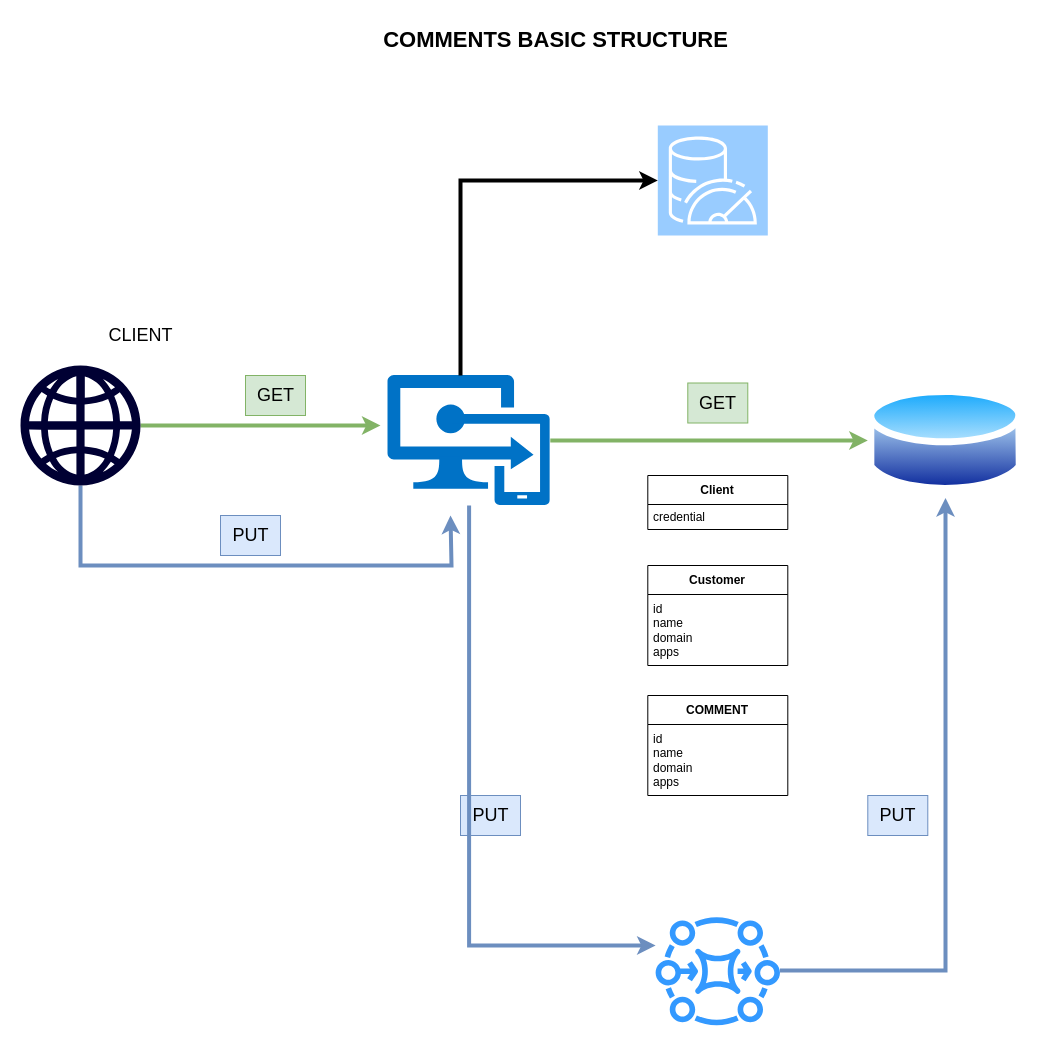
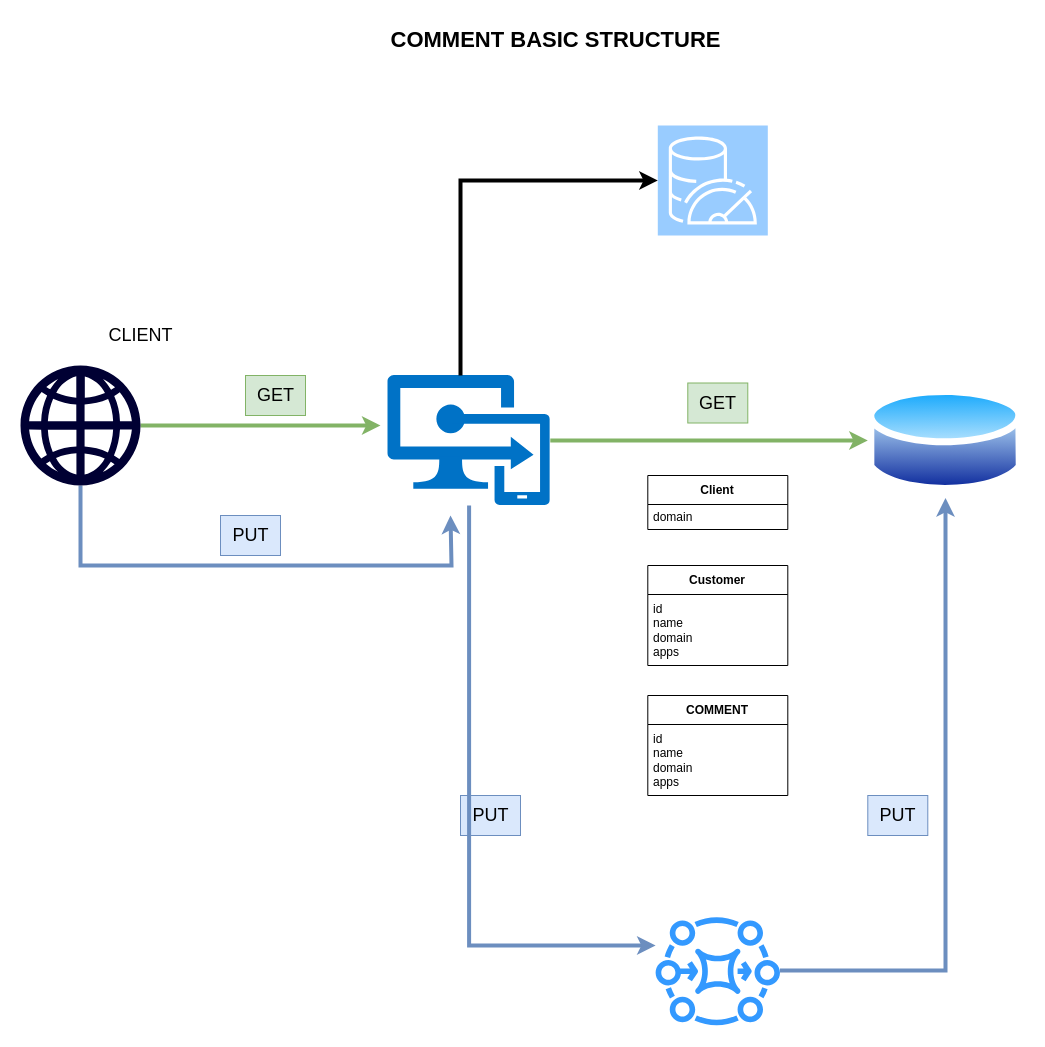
  <mxCell id="0" />
  <mxCell id="1" parent="0" />
  <mxCell id="2" value="" style="sketch=0;outlineConnect=0;fontColor=#232F3E;gradientColor=none;fillColor=#3399FF;strokeColor=none;dashed=0;verticalLabelPosition=bottom;verticalAlign=top;align=center;html=1;fontSize=12;fontStyle=0;aspect=fixed;pointerEvents=1;shape=mxgraph.aws4.mq_broker;" vertex="1" parent="1"><mxGeometry x="655.12" y="915" width="124.35" height="110" as="geometry" /></mxCell>
  <mxCell id="3" value="" style="group" vertex="1" connectable="0" parent="1"><mxGeometry x="20" y="20" width="1002.71" height="950" as="geometry" /></mxCell>
  <mxCell id="4" value="" style="image;sketch=0;aspect=fixed;html=1;points=[];align=center;fontSize=12;image=img/lib/mscae/Intune_App_Protection.svg;" vertex="1" parent="3"><mxGeometry x="367.3" y="355" width="162.5" height="130" as="geometry" /></mxCell>
  <mxCell id="5" value="" style="group" vertex="1" connectable="0" parent="3"><mxGeometry x="627.3" y="455" width="140" height="310" as="geometry" /></mxCell>
  <mxCell id="6" value="Client" style="swimlane;fontStyle=1;align=center;verticalAlign=middle;childLayout=stackLayout;horizontal=1;startSize=29;horizontalStack=0;resizeParent=1;resizeParentMax=0;resizeLast=0;collapsible=0;marginBottom=0;html=1;whiteSpace=wrap;" vertex="1" parent="5"><mxGeometry width="140" height="54" as="geometry" /></mxCell>
- <mxCell id="7" value="credential" style="text;html=1;strokeColor=none;fillColor=none;align=left;verticalAlign=middle;spacingLeft=4;spacingRight=4;overflow=hidden;rotatable=0;points=[[0,0.5],[1,0.5]];portConstraint=eastwest;whiteSpace=wrap;" vertex="1" parent="6"><mxGeometry y="29" width="140" height="25" as="geometry" /></mxCell>
+ <mxCell id="7" value="domain" style="text;html=1;strokeColor=none;fillColor=none;align=left;verticalAlign=middle;spacingLeft=4;spacingRight=4;overflow=hidden;rotatable=0;points=[[0,0.5],[1,0.5]];portConstraint=eastwest;whiteSpace=wrap;" vertex="1" parent="6"><mxGeometry y="29" width="140" height="25" as="geometry" /></mxCell>
  <mxCell id="8" value="Customer" style="swimlane;fontStyle=1;align=center;verticalAlign=middle;childLayout=stackLayout;horizontal=1;startSize=29;horizontalStack=0;resizeParent=1;resizeParentMax=0;resizeLast=0;collapsible=0;marginBottom=0;html=1;whiteSpace=wrap;" vertex="1" parent="5"><mxGeometry y="90" width="140" height="100" as="geometry" /></mxCell>
  <mxCell id="9" value="id&lt;br&gt;name&lt;br&gt;domain&lt;br&gt;apps" style="text;html=1;strokeColor=none;fillColor=none;align=left;verticalAlign=middle;spacingLeft=4;spacingRight=4;overflow=hidden;rotatable=0;points=[[0,0.5],[1,0.5]];portConstraint=eastwest;whiteSpace=wrap;" vertex="1" parent="8"><mxGeometry y="29" width="140" height="71" as="geometry" /></mxCell>
  <mxCell id="10" value="COMMENT" style="swimlane;fontStyle=1;align=center;verticalAlign=middle;childLayout=stackLayout;horizontal=1;startSize=29;horizontalStack=0;resizeParent=1;resizeParentMax=0;resizeLast=0;collapsible=0;marginBottom=0;html=1;whiteSpace=wrap;" vertex="1" parent="5"><mxGeometry y="220" width="140" height="100" as="geometry" /></mxCell>
  <mxCell id="11" value="id&lt;br&gt;name&lt;br&gt;domain&lt;br&gt;apps" style="text;html=1;strokeColor=none;fillColor=none;align=left;verticalAlign=middle;spacingLeft=4;spacingRight=4;overflow=hidden;rotatable=0;points=[[0,0.5],[1,0.5]];portConstraint=eastwest;whiteSpace=wrap;" vertex="1" parent="10"><mxGeometry y="29" width="140" height="71" as="geometry" /></mxCell>
  <mxCell id="12" value="" style="image;aspect=fixed;perimeter=ellipsePerimeter;html=1;align=center;shadow=0;dashed=0;spacingTop=3;image=img/lib/active_directory/database.svg;" vertex="1" parent="3"><mxGeometry x="847.3" y="362.5" width="155.41" height="115" as="geometry" /></mxCell>
  <mxCell id="13" style="edgeStyle=orthogonalEdgeStyle;rounded=0;orthogonalLoop=1;jettySize=auto;html=1;entryX=0;entryY=0.5;entryDx=0;entryDy=0;fillColor=#d5e8d4;strokeColor=#82b366;strokeWidth=4;" edge="1" parent="3" source="4" target="12"><mxGeometry relative="1" as="geometry" /></mxCell>
  <mxCell id="14" value="&lt;font style=&quot;font-size: 18px;&quot;&gt;GET&lt;/font&gt;" style="text;html=1;align=center;verticalAlign=middle;resizable=0;points=[];autosize=1;strokeColor=#82b366;fillColor=#d5e8d4;" vertex="1" parent="3"><mxGeometry x="667.29" y="362.5" width="60" height="40" as="geometry" /></mxCell>
- <mxCell id="15" value="&lt;font style=&quot;font-size: 22px;&quot;&gt;&lt;b&gt;COMMENTS BASIC STRUCTURE&lt;/b&gt;&lt;/font&gt;" style="text;html=1;align=center;verticalAlign=middle;resizable=0;points=[];autosize=1;strokeColor=none;fillColor=none;" vertex="1" parent="3"><mxGeometry x="350" width="370" height="40" as="geometry" /></mxCell>
+ <mxCell id="15" value="&lt;font style=&quot;font-size: 22px;&quot;&gt;&lt;b&gt;COMMENT BASIC STRUCTURE&lt;/b&gt;&lt;/font&gt;" style="text;html=1;align=center;verticalAlign=middle;resizable=0;points=[];autosize=1;strokeColor=none;fillColor=none;" vertex="1" parent="3"><mxGeometry x="350" width="370" height="40" as="geometry" /></mxCell>
  <mxCell id="16" style="edgeStyle=orthogonalEdgeStyle;rounded=0;orthogonalLoop=1;jettySize=auto;html=1;fillColor=#dae8fc;strokeColor=#6c8ebf;strokeWidth=4;" edge="1" parent="3" source="2" target="12"><mxGeometry relative="1" as="geometry" /></mxCell>
  <mxCell id="17" value="" style="sketch=0;points=[[0,0,0],[0.25,0,0],[0.5,0,0],[0.75,0,0],[1,0,0],[0,1,0],[0.25,1,0],[0.5,1,0],[0.75,1,0],[1,1,0],[0,0.25,0],[0,0.5,0],[0,0.75,0],[1,0.25,0],[1,0.5,0],[1,0.75,0]];outlineConnect=0;fontColor=#232F3E;fillColor=#99CCFF;strokeColor=#ffffff;dashed=0;verticalLabelPosition=bottom;verticalAlign=top;align=center;html=1;fontSize=12;fontStyle=0;aspect=fixed;shape=mxgraph.aws4.resourceIcon;resIcon=mxgraph.aws4.memorydb_for_redis;" vertex="1" parent="3"><mxGeometry x="637.3" y="105" width="110" height="110" as="geometry" /></mxCell>
  <mxCell id="18" style="edgeStyle=orthogonalEdgeStyle;rounded=0;orthogonalLoop=1;jettySize=auto;html=1;entryX=0;entryY=0.5;entryDx=0;entryDy=0;entryPerimeter=0;fillColor=#dae8fc;strokeColor=#000000;strokeWidth=4;" edge="1" parent="3" source="4" target="17"><mxGeometry relative="1" as="geometry"><Array as="points"><mxPoint x="440" y="160" /></Array></mxGeometry></mxCell>
  <mxCell id="19" style="edgeStyle=orthogonalEdgeStyle;rounded=0;orthogonalLoop=1;jettySize=auto;html=1;exitX=1;exitY=0.5;exitDx=0;exitDy=0;exitPerimeter=0;strokeWidth=4;fillColor=#d5e8d4;strokeColor=#82b366;" edge="1" parent="3" source="21"><mxGeometry relative="1" as="geometry"><mxPoint x="360" y="405" as="targetPoint" /></mxGeometry></mxCell>
  <mxCell id="20" style="edgeStyle=orthogonalEdgeStyle;rounded=0;orthogonalLoop=1;jettySize=auto;html=1;fillColor=#dae8fc;strokeColor=#6c8ebf;strokeWidth=4;" edge="1" parent="3" source="21"><mxGeometry relative="1" as="geometry"><mxPoint x="430" y="495" as="targetPoint" /><Array as="points"><mxPoint x="60" y="545" /><mxPoint x="431" y="545" /></Array></mxGeometry></mxCell>
  <mxCell id="21" value="" style="shadow=0;dashed=0;html=1;strokeColor=none;shape=mxgraph.mscae.enterprise.web;fillColor=#000033;rounded=1;fontSize=11;fontColor=#FFFFFF;align=center;" vertex="1" parent="3"><mxGeometry y="345" width="120" height="120" as="geometry" /></mxCell>
  <mxCell id="22" value="&lt;font style=&quot;font-size: 18px;&quot;&gt;CLIENT&lt;/font&gt;" style="text;html=1;align=center;verticalAlign=middle;resizable=0;points=[];autosize=1;strokeColor=none;fillColor=none;" vertex="1" parent="3"><mxGeometry x="75.0" y="295" width="90" height="40" as="geometry" /></mxCell>
  <mxCell id="23" value="&lt;font style=&quot;font-size: 18px;&quot;&gt;GET&lt;/font&gt;" style="text;html=1;align=center;verticalAlign=middle;resizable=0;points=[];autosize=1;strokeColor=#82b366;fillColor=#d5e8d4;" vertex="1" parent="3"><mxGeometry x="225.0" y="355" width="60" height="40" as="geometry" /></mxCell>
  <mxCell id="24" value="&lt;font style=&quot;font-size: 18px;&quot;&gt;PUT&lt;/font&gt;" style="text;html=1;align=center;verticalAlign=middle;resizable=0;points=[];autosize=1;strokeColor=#6c8ebf;fillColor=#dae8fc;" vertex="1" parent="3"><mxGeometry x="200.0" y="495" width="60" height="40" as="geometry" /></mxCell>
  <mxCell id="25" value="&lt;font style=&quot;font-size: 18px;&quot;&gt;PUT&lt;/font&gt;" style="text;html=1;align=center;verticalAlign=middle;resizable=0;points=[];autosize=1;strokeColor=#6c8ebf;fillColor=#dae8fc;" vertex="1" parent="3"><mxGeometry x="440.0" y="775" width="60" height="40" as="geometry" /></mxCell>
  <mxCell id="26" value="&lt;font style=&quot;font-size: 18px;&quot;&gt;PUT&lt;/font&gt;" style="text;html=1;align=center;verticalAlign=middle;resizable=0;points=[];autosize=1;strokeColor=#6c8ebf;fillColor=#dae8fc;" vertex="1" parent="3"><mxGeometry x="847.3" y="775" width="60" height="40" as="geometry" /></mxCell>
  <mxCell id="27" style="edgeStyle=orthogonalEdgeStyle;rounded=0;orthogonalLoop=1;jettySize=auto;html=1;fillColor=#dae8fc;strokeColor=#6c8ebf;strokeWidth=4;" edge="1" parent="1" source="4" target="2"><mxGeometry relative="1" as="geometry"><Array as="points"><mxPoint x="690" y="945" /></Array></mxGeometry></mxCell>
